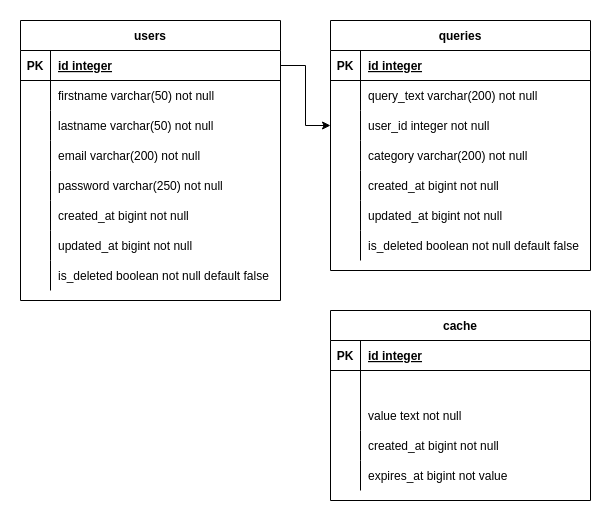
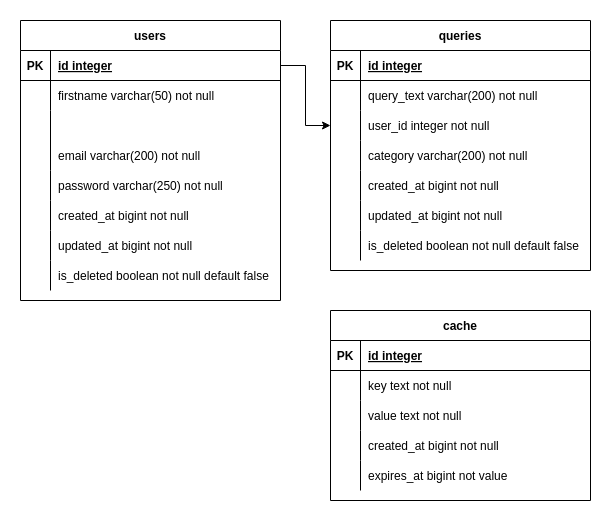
  <mxCell id="0" />
  <mxCell id="1" parent="0" />
  <mxCell id="2" value="users" style="shape=table;startSize=30;container=1;collapsible=1;childLayout=tableLayout;fixedRows=1;rowLines=0;fontStyle=1;align=center;resizeLast=1;" parent="1" vertex="1"><mxGeometry x="20" y="20" width="260" height="280" as="geometry" /></mxCell>
  <mxCell id="3" value="" style="shape=partialRectangle;collapsible=0;dropTarget=0;pointerEvents=0;fillColor=none;points=[[0,0.5],[1,0.5]];portConstraint=eastwest;top=0;left=0;right=0;bottom=1;" parent="2" vertex="1"><mxGeometry y="30" width="260" height="30" as="geometry" /></mxCell>
  <mxCell id="4" value="PK" style="shape=partialRectangle;overflow=hidden;connectable=0;fillColor=none;top=0;left=0;bottom=0;right=0;fontStyle=1;" parent="3" vertex="1"><mxGeometry width="30" height="30" as="geometry" /></mxCell>
  <mxCell id="5" value="id integer " style="shape=partialRectangle;overflow=hidden;connectable=0;fillColor=none;top=0;left=0;bottom=0;right=0;align=left;spacingLeft=6;fontStyle=5;" parent="3" vertex="1"><mxGeometry x="30" width="230" height="30" as="geometry" /></mxCell>
  <mxCell id="6" value="" style="shape=partialRectangle;collapsible=0;dropTarget=0;pointerEvents=0;fillColor=none;points=[[0,0.5],[1,0.5]];portConstraint=eastwest;top=0;left=0;right=0;bottom=0;" parent="2" vertex="1"><mxGeometry y="60" width="260" height="30" as="geometry" /></mxCell>
  <mxCell id="7" value="" style="shape=partialRectangle;overflow=hidden;connectable=0;fillColor=none;top=0;left=0;bottom=0;right=0;" parent="6" vertex="1"><mxGeometry width="30" height="30" as="geometry" /></mxCell>
  <mxCell id="8" value="firstname varchar(50) not null" style="shape=partialRectangle;overflow=hidden;connectable=0;fillColor=none;top=0;left=0;bottom=0;right=0;align=left;spacingLeft=6;" parent="6" vertex="1"><mxGeometry x="30" width="230" height="30" as="geometry" /></mxCell>
  <mxCell id="9" value="" style="shape=partialRectangle;collapsible=0;dropTarget=0;pointerEvents=0;fillColor=none;points=[[0,0.5],[1,0.5]];portConstraint=eastwest;top=0;left=0;right=0;bottom=0;" parent="2" vertex="1"><mxGeometry y="90" width="260" height="30" as="geometry" /></mxCell>
  <mxCell id="10" value="" style="shape=partialRectangle;overflow=hidden;connectable=0;fillColor=none;top=0;left=0;bottom=0;right=0;" parent="9" vertex="1"><mxGeometry width="30" height="30" as="geometry" /></mxCell>
- <mxCell id="11" value="lastname varchar(50) not null" style="shape=partialRectangle;overflow=hidden;connectable=0;fillColor=none;top=0;left=0;bottom=0;right=0;align=left;spacingLeft=6;" parent="9" vertex="1"><mxGeometry x="30" width="230" height="30" as="geometry" /></mxCell>
  <mxCell id="12" value="" style="shape=partialRectangle;collapsible=0;dropTarget=0;pointerEvents=0;fillColor=none;points=[[0,0.5],[1,0.5]];portConstraint=eastwest;top=0;left=0;right=0;bottom=0;" parent="2" vertex="1"><mxGeometry y="120" width="260" height="30" as="geometry" /></mxCell>
  <mxCell id="13" value="" style="shape=partialRectangle;overflow=hidden;connectable=0;fillColor=none;top=0;left=0;bottom=0;right=0;" parent="12" vertex="1"><mxGeometry width="30" height="30" as="geometry" /></mxCell>
  <mxCell id="14" value="email varchar(200) not null" style="shape=partialRectangle;overflow=hidden;connectable=0;fillColor=none;top=0;left=0;bottom=0;right=0;align=left;spacingLeft=6;" parent="12" vertex="1"><mxGeometry x="30" width="230" height="30" as="geometry" /></mxCell>
  <mxCell id="15" value="" style="shape=partialRectangle;collapsible=0;dropTarget=0;pointerEvents=0;fillColor=none;points=[[0,0.5],[1,0.5]];portConstraint=eastwest;top=0;left=0;right=0;bottom=0;" parent="2" vertex="1"><mxGeometry y="150" width="260" height="30" as="geometry" /></mxCell>
  <mxCell id="16" value="" style="shape=partialRectangle;overflow=hidden;connectable=0;fillColor=none;top=0;left=0;bottom=0;right=0;" parent="15" vertex="1"><mxGeometry width="30" height="30" as="geometry" /></mxCell>
  <mxCell id="17" value="password varchar(250) not null" style="shape=partialRectangle;overflow=hidden;connectable=0;fillColor=none;top=0;left=0;bottom=0;right=0;align=left;spacingLeft=6;" parent="15" vertex="1"><mxGeometry x="30" width="230" height="30" as="geometry" /></mxCell>
  <mxCell id="18" value="" style="shape=partialRectangle;collapsible=0;dropTarget=0;pointerEvents=0;fillColor=none;points=[[0,0.5],[1,0.5]];portConstraint=eastwest;top=0;left=0;right=0;bottom=0;" parent="2" vertex="1"><mxGeometry y="180" width="260" height="30" as="geometry" /></mxCell>
  <mxCell id="19" value="" style="shape=partialRectangle;overflow=hidden;connectable=0;fillColor=none;top=0;left=0;bottom=0;right=0;" parent="18" vertex="1"><mxGeometry width="30" height="30" as="geometry" /></mxCell>
  <mxCell id="20" value="created_at bigint not null" style="shape=partialRectangle;overflow=hidden;connectable=0;fillColor=none;top=0;left=0;bottom=0;right=0;align=left;spacingLeft=6;" parent="18" vertex="1"><mxGeometry x="30" width="230" height="30" as="geometry" /></mxCell>
  <mxCell id="21" value="" style="shape=partialRectangle;collapsible=0;dropTarget=0;pointerEvents=0;fillColor=none;points=[[0,0.5],[1,0.5]];portConstraint=eastwest;top=0;left=0;right=0;bottom=0;" parent="2" vertex="1"><mxGeometry y="210" width="260" height="30" as="geometry" /></mxCell>
  <mxCell id="22" value="" style="shape=partialRectangle;overflow=hidden;connectable=0;fillColor=none;top=0;left=0;bottom=0;right=0;" parent="21" vertex="1"><mxGeometry width="30" height="30" as="geometry" /></mxCell>
  <mxCell id="23" value="updated_at bigint not null" style="shape=partialRectangle;overflow=hidden;connectable=0;fillColor=none;top=0;left=0;bottom=0;right=0;align=left;spacingLeft=6;" parent="21" vertex="1"><mxGeometry x="30" width="230" height="30" as="geometry" /></mxCell>
  <mxCell id="24" value="" style="shape=partialRectangle;collapsible=0;dropTarget=0;pointerEvents=0;fillColor=none;points=[[0,0.5],[1,0.5]];portConstraint=eastwest;top=0;left=0;right=0;bottom=0;" parent="2" vertex="1"><mxGeometry y="240" width="260" height="30" as="geometry" /></mxCell>
  <mxCell id="25" value="" style="shape=partialRectangle;overflow=hidden;connectable=0;fillColor=none;top=0;left=0;bottom=0;right=0;" parent="24" vertex="1"><mxGeometry width="30" height="30" as="geometry" /></mxCell>
  <mxCell id="26" value="is_deleted boolean not null default false" style="shape=partialRectangle;overflow=hidden;connectable=0;fillColor=none;top=0;left=0;bottom=0;right=0;align=left;spacingLeft=6;" parent="24" vertex="1"><mxGeometry x="30" width="230" height="30" as="geometry" /></mxCell>
  <mxCell id="27" value="queries" style="shape=table;startSize=30;container=1;collapsible=1;childLayout=tableLayout;fixedRows=1;rowLines=0;fontStyle=1;align=center;resizeLast=1;" parent="1" vertex="1"><mxGeometry x="330" y="20" width="260" height="250" as="geometry" /></mxCell>
  <mxCell id="28" value="" style="shape=partialRectangle;collapsible=0;dropTarget=0;pointerEvents=0;fillColor=none;points=[[0,0.5],[1,0.5]];portConstraint=eastwest;top=0;left=0;right=0;bottom=1;" parent="27" vertex="1"><mxGeometry y="30" width="260" height="30" as="geometry" /></mxCell>
  <mxCell id="29" value="PK" style="shape=partialRectangle;overflow=hidden;connectable=0;fillColor=none;top=0;left=0;bottom=0;right=0;fontStyle=1;" parent="28" vertex="1"><mxGeometry width="30" height="30" as="geometry" /></mxCell>
  <mxCell id="30" value="id integer " style="shape=partialRectangle;overflow=hidden;connectable=0;fillColor=none;top=0;left=0;bottom=0;right=0;align=left;spacingLeft=6;fontStyle=5;" parent="28" vertex="1"><mxGeometry x="30" width="230" height="30" as="geometry" /></mxCell>
  <mxCell id="31" value="" style="shape=partialRectangle;collapsible=0;dropTarget=0;pointerEvents=0;fillColor=none;points=[[0,0.5],[1,0.5]];portConstraint=eastwest;top=0;left=0;right=0;bottom=0;" parent="27" vertex="1"><mxGeometry y="60" width="260" height="30" as="geometry" /></mxCell>
  <mxCell id="32" value="" style="shape=partialRectangle;overflow=hidden;connectable=0;fillColor=none;top=0;left=0;bottom=0;right=0;" parent="31" vertex="1"><mxGeometry width="30" height="30" as="geometry" /></mxCell>
  <mxCell id="33" value="query_text varchar(200) not null" style="shape=partialRectangle;overflow=hidden;connectable=0;fillColor=none;top=0;left=0;bottom=0;right=0;align=left;spacingLeft=6;" parent="31" vertex="1"><mxGeometry x="30" width="230" height="30" as="geometry" /></mxCell>
  <mxCell id="34" value="" style="shape=partialRectangle;collapsible=0;dropTarget=0;pointerEvents=0;fillColor=none;points=[[0,0.5],[1,0.5]];portConstraint=eastwest;top=0;left=0;right=0;bottom=0;" parent="27" vertex="1"><mxGeometry y="90" width="260" height="30" as="geometry" /></mxCell>
  <mxCell id="35" value="" style="shape=partialRectangle;overflow=hidden;connectable=0;fillColor=none;top=0;left=0;bottom=0;right=0;" parent="34" vertex="1"><mxGeometry width="30" height="30" as="geometry" /></mxCell>
  <mxCell id="36" value="user_id integer not null" style="shape=partialRectangle;overflow=hidden;connectable=0;fillColor=none;top=0;left=0;bottom=0;right=0;align=left;spacingLeft=6;" parent="34" vertex="1"><mxGeometry x="30" width="230" height="30" as="geometry" /></mxCell>
  <mxCell id="37" value="" style="shape=partialRectangle;collapsible=0;dropTarget=0;pointerEvents=0;fillColor=none;top=0;left=0;bottom=0;right=0;points=[[0,0.5],[1,0.5]];portConstraint=eastwest;" vertex="1" parent="27"><mxGeometry y="120" width="260" height="30" as="geometry" /></mxCell>
  <mxCell id="38" value="" style="shape=partialRectangle;connectable=0;fillColor=none;top=0;left=0;bottom=0;right=0;editable=1;overflow=hidden;" vertex="1" parent="37"><mxGeometry width="30" height="30" as="geometry" /></mxCell>
  <mxCell id="39" value="category varchar(200) not null" style="shape=partialRectangle;connectable=0;fillColor=none;top=0;left=0;bottom=0;right=0;align=left;spacingLeft=6;overflow=hidden;" vertex="1" parent="37"><mxGeometry x="30" width="230" height="30" as="geometry" /></mxCell>
  <mxCell id="40" value="" style="shape=partialRectangle;collapsible=0;dropTarget=0;pointerEvents=0;fillColor=none;points=[[0,0.5],[1,0.5]];portConstraint=eastwest;top=0;left=0;right=0;bottom=0;" parent="27" vertex="1"><mxGeometry y="150" width="260" height="30" as="geometry" /></mxCell>
  <mxCell id="41" value="" style="shape=partialRectangle;overflow=hidden;connectable=0;fillColor=none;top=0;left=0;bottom=0;right=0;" parent="40" vertex="1"><mxGeometry width="30" height="30" as="geometry" /></mxCell>
  <mxCell id="42" value="created_at bigint not null" style="shape=partialRectangle;overflow=hidden;connectable=0;fillColor=none;top=0;left=0;bottom=0;right=0;align=left;spacingLeft=6;" parent="40" vertex="1"><mxGeometry x="30" width="230" height="30" as="geometry" /></mxCell>
  <mxCell id="43" value="" style="shape=partialRectangle;collapsible=0;dropTarget=0;pointerEvents=0;fillColor=none;points=[[0,0.5],[1,0.5]];portConstraint=eastwest;top=0;left=0;right=0;bottom=0;" parent="27" vertex="1"><mxGeometry y="180" width="260" height="30" as="geometry" /></mxCell>
  <mxCell id="44" value="" style="shape=partialRectangle;overflow=hidden;connectable=0;fillColor=none;top=0;left=0;bottom=0;right=0;" parent="43" vertex="1"><mxGeometry width="30" height="30" as="geometry" /></mxCell>
  <mxCell id="45" value="updated_at bigint not null" style="shape=partialRectangle;overflow=hidden;connectable=0;fillColor=none;top=0;left=0;bottom=0;right=0;align=left;spacingLeft=6;" parent="43" vertex="1"><mxGeometry x="30" width="230" height="30" as="geometry" /></mxCell>
  <mxCell id="46" value="" style="shape=partialRectangle;collapsible=0;dropTarget=0;pointerEvents=0;fillColor=none;points=[[0,0.5],[1,0.5]];portConstraint=eastwest;top=0;left=0;right=0;bottom=0;" parent="27" vertex="1"><mxGeometry y="210" width="260" height="30" as="geometry" /></mxCell>
  <mxCell id="47" value="" style="shape=partialRectangle;overflow=hidden;connectable=0;fillColor=none;top=0;left=0;bottom=0;right=0;" parent="46" vertex="1"><mxGeometry width="30" height="30" as="geometry" /></mxCell>
  <mxCell id="48" value="is_deleted boolean not null default false" style="shape=partialRectangle;overflow=hidden;connectable=0;fillColor=none;top=0;left=0;bottom=0;right=0;align=left;spacingLeft=6;" parent="46" vertex="1"><mxGeometry x="30" width="230" height="30" as="geometry" /></mxCell>
  <mxCell id="49" value="cache" style="shape=table;startSize=30;container=1;collapsible=1;childLayout=tableLayout;fixedRows=1;rowLines=0;fontStyle=1;align=center;resizeLast=1;" parent="1" vertex="1"><mxGeometry x="330" y="310" width="260" height="190" as="geometry" /></mxCell>
  <mxCell id="50" value="" style="shape=partialRectangle;collapsible=0;dropTarget=0;pointerEvents=0;fillColor=none;points=[[0,0.5],[1,0.5]];portConstraint=eastwest;top=0;left=0;right=0;bottom=1;" parent="49" vertex="1"><mxGeometry y="30" width="260" height="30" as="geometry" /></mxCell>
  <mxCell id="51" value="PK" style="shape=partialRectangle;overflow=hidden;connectable=0;fillColor=none;top=0;left=0;bottom=0;right=0;fontStyle=1;" parent="50" vertex="1"><mxGeometry width="30" height="30" as="geometry" /></mxCell>
  <mxCell id="52" value="id integer " style="shape=partialRectangle;overflow=hidden;connectable=0;fillColor=none;top=0;left=0;bottom=0;right=0;align=left;spacingLeft=6;fontStyle=5;" parent="50" vertex="1"><mxGeometry x="30" width="230" height="30" as="geometry" /></mxCell>
  <mxCell id="53" value="" style="shape=partialRectangle;collapsible=0;dropTarget=0;pointerEvents=0;fillColor=none;points=[[0,0.5],[1,0.5]];portConstraint=eastwest;top=0;left=0;right=0;bottom=0;" parent="49" vertex="1"><mxGeometry y="60" width="260" height="30" as="geometry" /></mxCell>
  <mxCell id="54" value="" style="shape=partialRectangle;overflow=hidden;connectable=0;fillColor=none;top=0;left=0;bottom=0;right=0;" parent="53" vertex="1"><mxGeometry width="30" height="30" as="geometry" /></mxCell>
+ <mxCell id="55" value="key text not null" style="shape=partialRectangle;overflow=hidden;connectable=0;fillColor=none;top=0;left=0;bottom=0;right=0;align=left;spacingLeft=6;" parent="53" vertex="1"><mxGeometry x="30" width="230" height="30" as="geometry" /></mxCell>
  <mxCell id="56" value="" style="shape=partialRectangle;collapsible=0;dropTarget=0;pointerEvents=0;fillColor=none;top=0;left=0;bottom=0;right=0;points=[[0,0.5],[1,0.5]];portConstraint=eastwest;" vertex="1" parent="49"><mxGeometry y="90" width="260" height="30" as="geometry" /></mxCell>
  <mxCell id="57" value="" style="shape=partialRectangle;connectable=0;fillColor=none;top=0;left=0;bottom=0;right=0;editable=1;overflow=hidden;" vertex="1" parent="56"><mxGeometry width="30" height="30" as="geometry" /></mxCell>
  <mxCell id="58" value="value text not null" style="shape=partialRectangle;connectable=0;fillColor=none;top=0;left=0;bottom=0;right=0;align=left;spacingLeft=6;overflow=hidden;" vertex="1" parent="56"><mxGeometry x="30" width="230" height="30" as="geometry" /></mxCell>
  <mxCell id="59" value="" style="shape=partialRectangle;collapsible=0;dropTarget=0;pointerEvents=0;fillColor=none;points=[[0,0.5],[1,0.5]];portConstraint=eastwest;top=0;left=0;right=0;bottom=0;" parent="49" vertex="1"><mxGeometry y="120" width="260" height="30" as="geometry" /></mxCell>
  <mxCell id="60" value="" style="shape=partialRectangle;overflow=hidden;connectable=0;fillColor=none;top=0;left=0;bottom=0;right=0;" parent="59" vertex="1"><mxGeometry width="30" height="30" as="geometry" /></mxCell>
  <mxCell id="61" value="created_at bigint not null" style="shape=partialRectangle;overflow=hidden;connectable=0;fillColor=none;top=0;left=0;bottom=0;right=0;align=left;spacingLeft=6;" parent="59" vertex="1"><mxGeometry x="30" width="230" height="30" as="geometry" /></mxCell>
  <mxCell id="62" value="" style="shape=partialRectangle;collapsible=0;dropTarget=0;pointerEvents=0;fillColor=none;points=[[0,0.5],[1,0.5]];portConstraint=eastwest;top=0;left=0;right=0;bottom=0;" parent="49" vertex="1"><mxGeometry y="150" width="260" height="30" as="geometry" /></mxCell>
  <mxCell id="63" value="" style="shape=partialRectangle;overflow=hidden;connectable=0;fillColor=none;top=0;left=0;bottom=0;right=0;" parent="62" vertex="1"><mxGeometry width="30" height="30" as="geometry" /></mxCell>
  <mxCell id="64" value="expires_at bigint not value" style="shape=partialRectangle;overflow=hidden;connectable=0;fillColor=none;top=0;left=0;bottom=0;right=0;align=left;spacingLeft=6;" parent="62" vertex="1"><mxGeometry x="30" width="230" height="30" as="geometry" /></mxCell>
  <mxCell id="65" style="edgeStyle=orthogonalEdgeStyle;rounded=0;orthogonalLoop=1;jettySize=auto;html=1;entryX=0;entryY=0.5;entryDx=0;entryDy=0;" parent="1" source="3" target="34" edge="1"><mxGeometry relative="1" as="geometry" /></mxCell>
